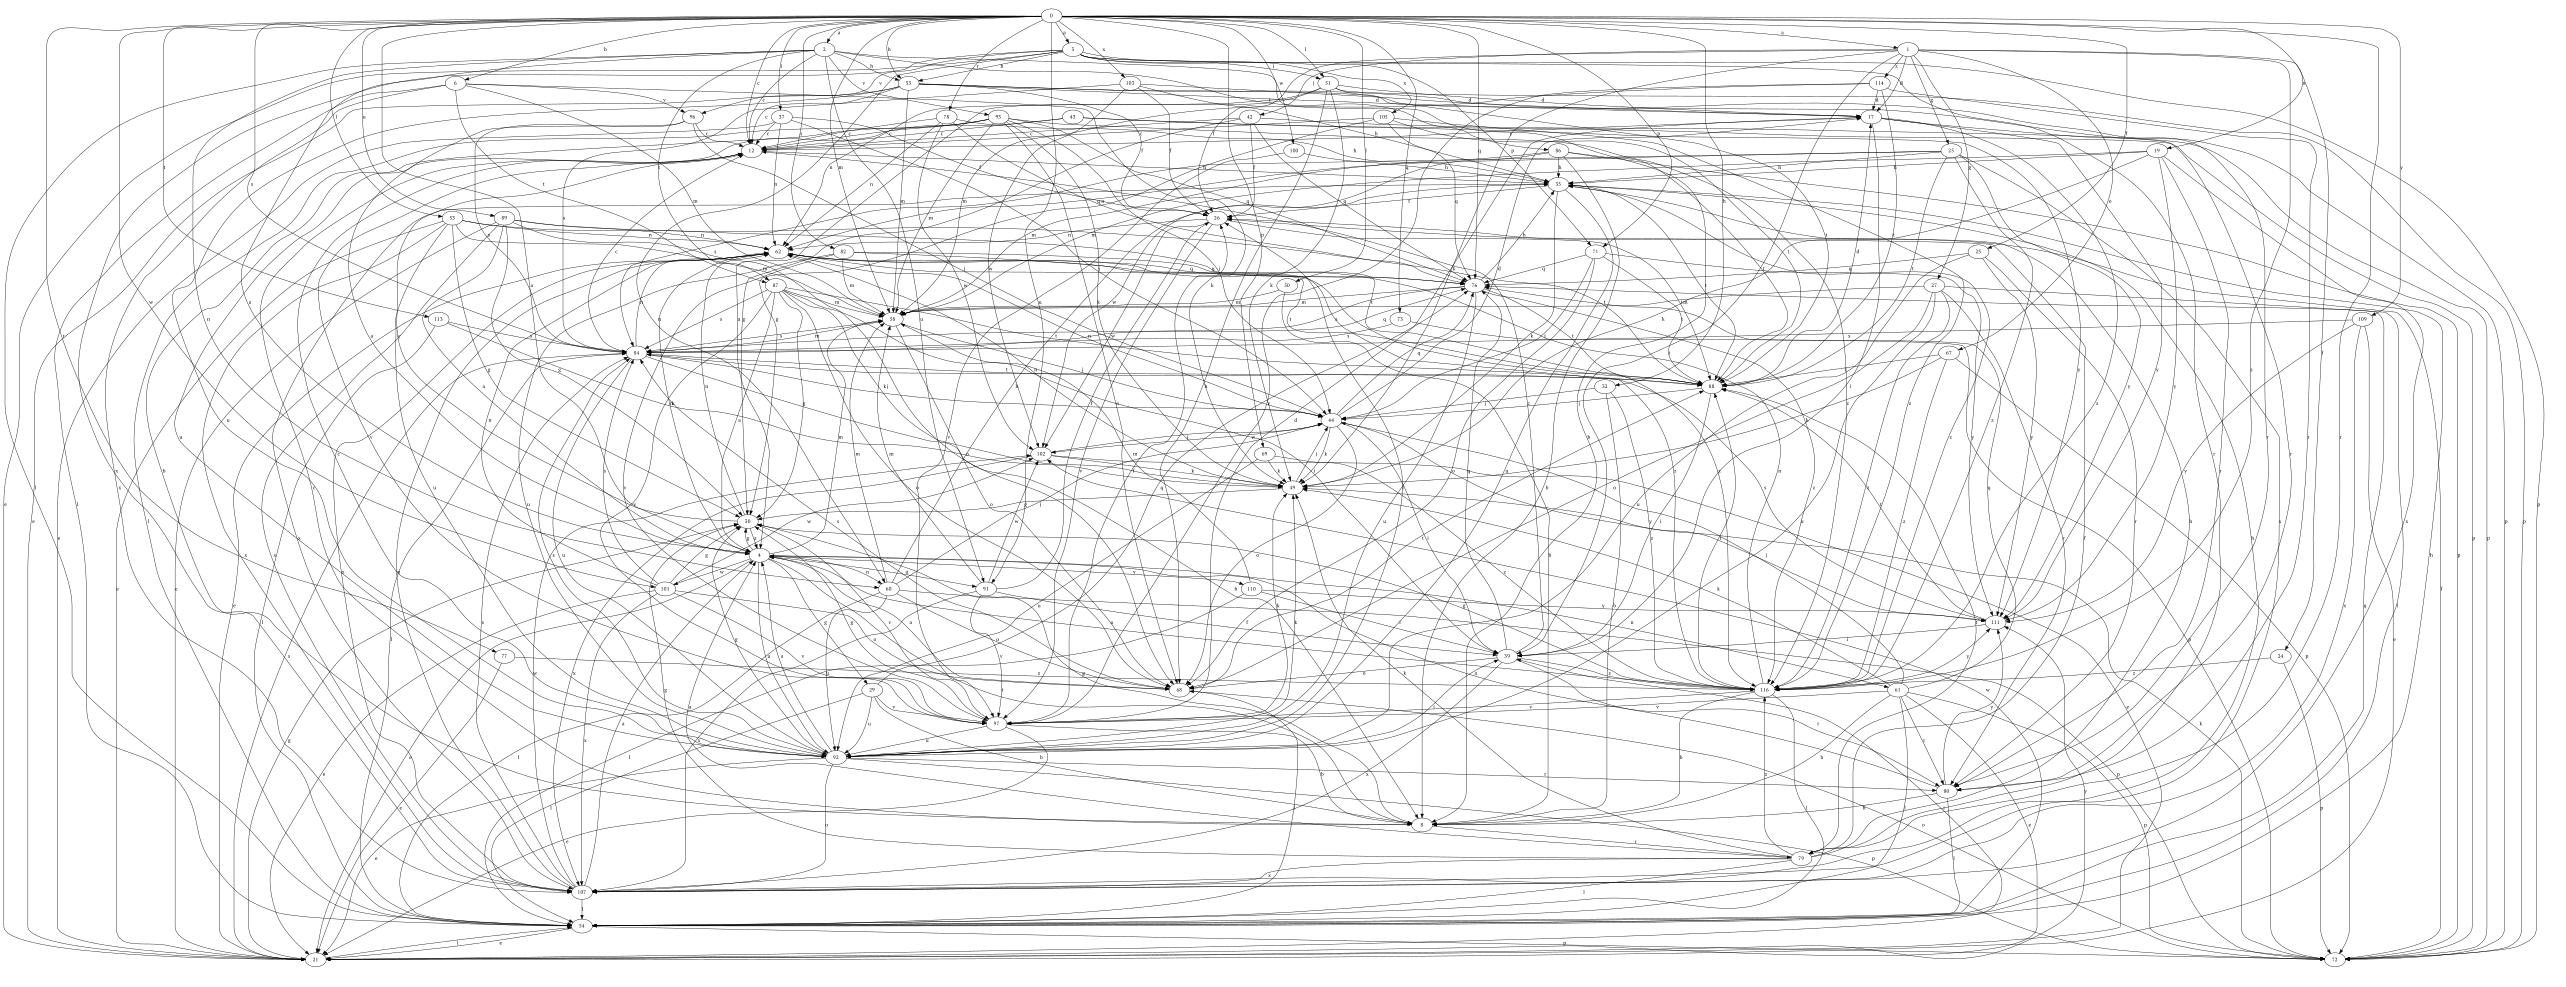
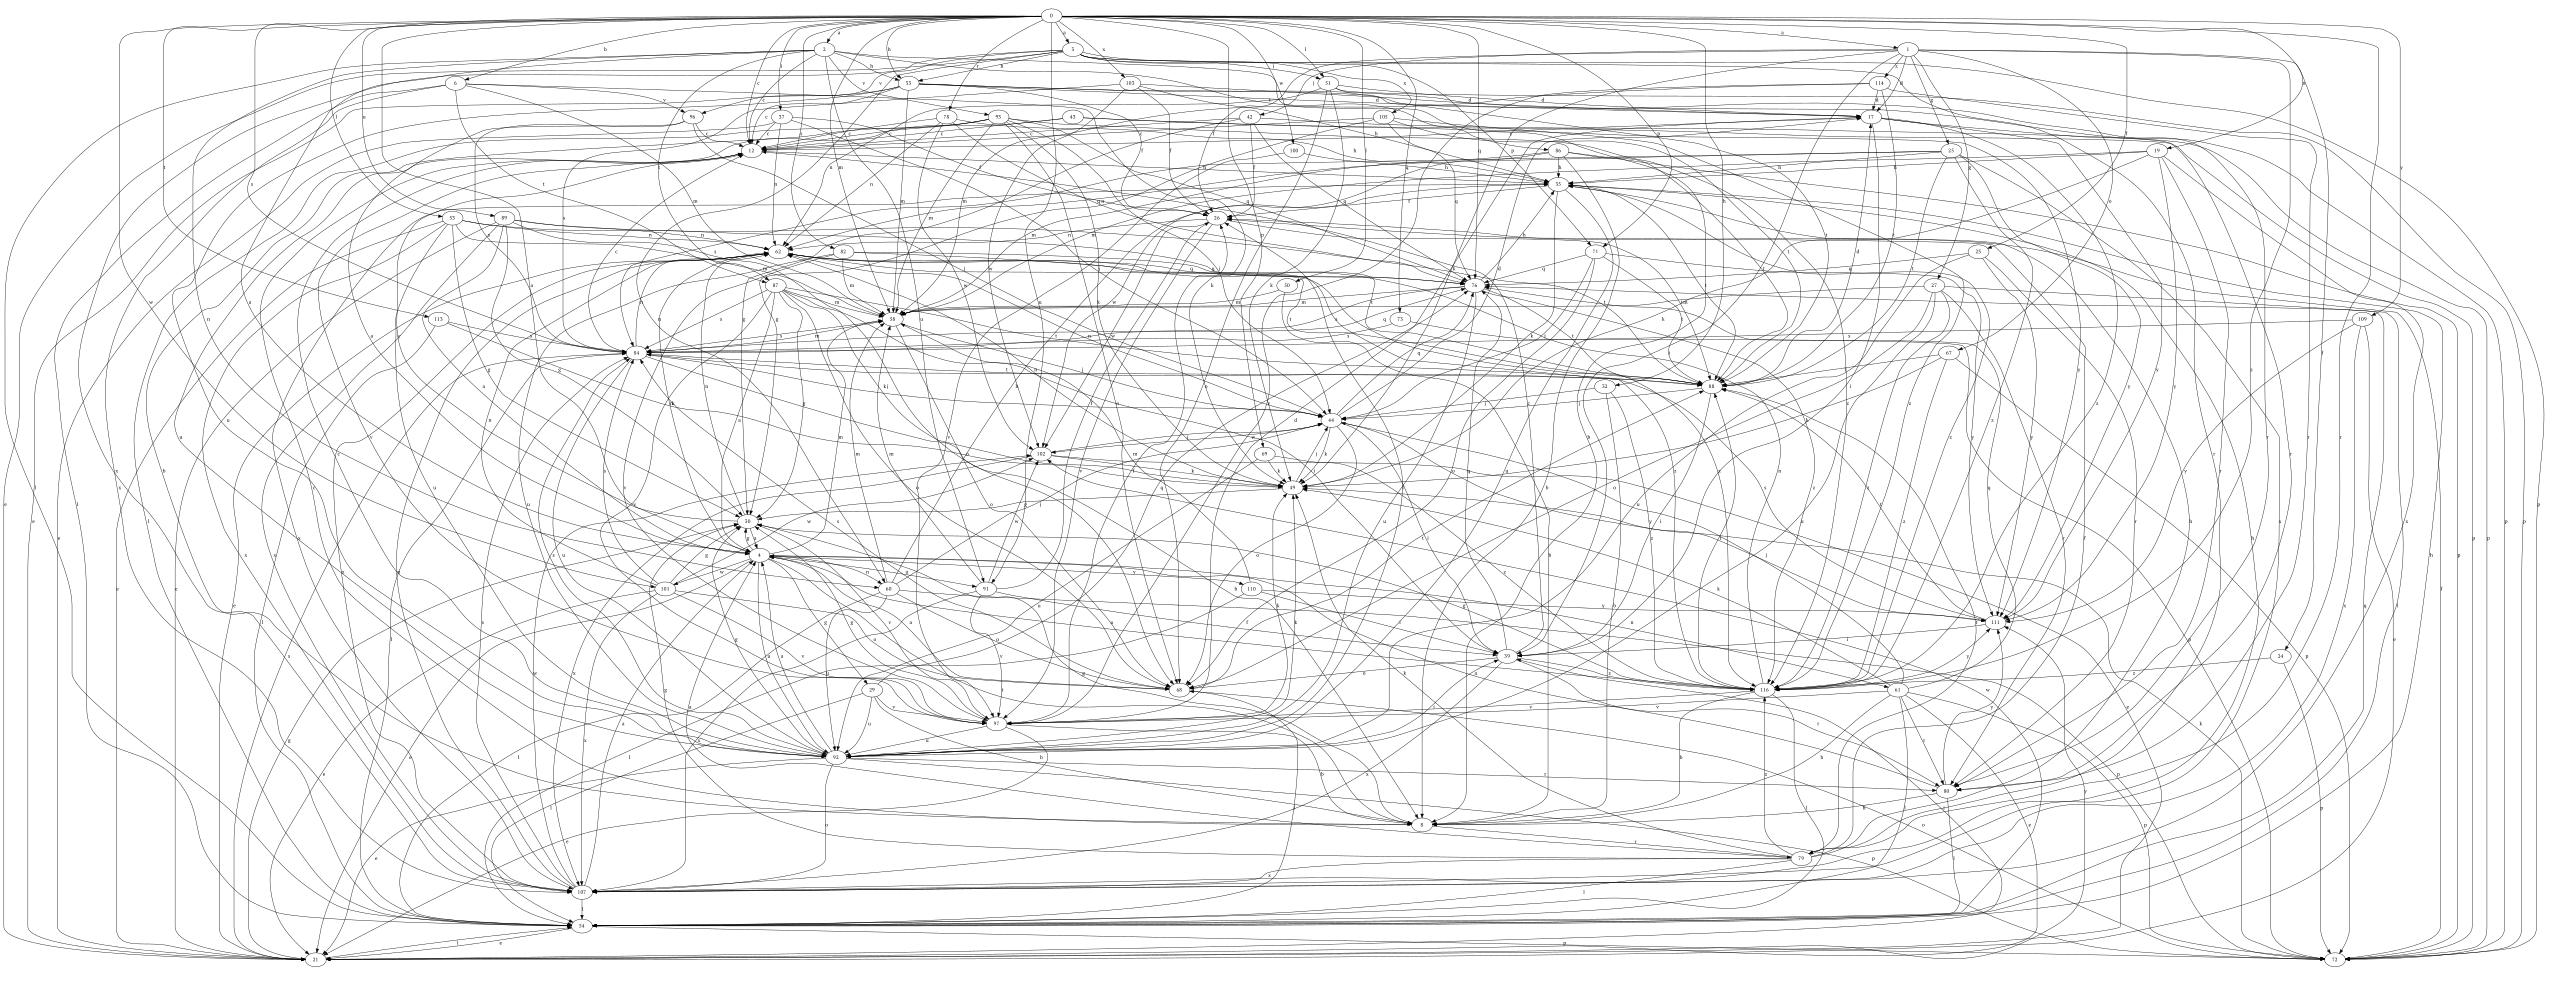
  strict digraph {
    fontname="PT Serif"
    node [fontname="PT Serif"]
    edge [fontname="PT Serif"]
    0
    1
    2
    3
    4
    6
    12
    23
    32
    33
    37
    50
    51
    53
    58
    n16 [label=19]
    69
    71
    73
    76
-   77
    78
    79
    82
    84
    89
    91
    100
    101
    103
    109
    113
    17
    24
    26
    27
    n37 [label=25]
    39
    42
    49
    67
    114
    116
    8
    54
    60
    86
    87
    93
    21
    72
    96
    105
    107
    29
    30
    61
    62
    92
    110
    35
    97
    80
    111
    44
    88
    68
    102
    43
    0 -> 1 [label=a]
    0 -> 2 [label=a]
    0 -> 3 [label=a]
    0 -> 4 [label=a]
    0 -> 6 [label=b]
    0 -> 12 [label=c]
    0 -> 23 [label=f]
    0 -> 32 [label=h]
    0 -> 33 [label=h]
    0 -> 37 [label=i]
    0 -> 50 [label=l]
    0 -> 51 [label=l]
    0 -> 53 [label=l]
    0 -> 58 [label=m]
    0 -> n16 [label=n]
    0 -> 69 [label=p]
    0 -> 71 [label=p]
    0 -> 73 [label=q]
    0 -> 76 [label=q]
-   0 -> 77 [label=r]
    0 -> 78 [label=r]
    0 -> 79 [label=r]
    0 -> 82 [label=s]
    0 -> 84 [label=s]
    0 -> 89 [label=u]
    0 -> 91 [label=u]
    0 -> 100 [label=w]
    0 -> 101 [label=w]
    0 -> 103 [label=x]
    0 -> 109 [label=y]
    0 -> 113 [label=t]
    1 -> 17 [label=d]
    1 -> 24 [label=f]
    1 -> 26 [label=f]
    1 -> 27 [label=g]
    1 -> n37 [label=g]
    1 -> 39 [label=i]
    1 -> 42 [label=j]
    1 -> 49 [label=k]
    1 -> 67 [label=o]
    1 -> 114 [label=z]
    1 -> 116 [label=z]
    2 -> 4 [label=a]
    2 -> 12 [label=c]
    2 -> 33 [label=h]
    2 -> 91 [label=u]
    2 -> 8 [label=b]
    2 -> 54 [label=l]
    2 -> 60 [label=n]
    2 -> 86 [label=t]
    2 -> 87 [label=t]
    2 -> 93 [label=v]
    3 -> 33 [label=h]
    3 -> 51 [label=j]
    3 -> 71 [label=p]
    3 -> 79 [label=r]
    3 -> 60 [label=n]
    3 -> 21 [label=e]
    3 -> 72 [label=p]
    3 -> 96 [label=v]
    3 -> 105 [label=x]
    3 -> 107 [label=x]
    4 -> 58 [label=m]
    4 -> 91 [label=u]
    4 -> 101 [label=w]
    4 -> 8 [label=t]
    4 -> 60 [label=n]
    4 -> 21 [label=e]
    4 -> 29 [label=g]
    4 -> 30 [label=g]
    4 -> 61 [label=n]
    4 -> 62 [label=n]
    4 -> 92 [label=u]
    4 -> 110 [label=y]
    6 -> 58 [label=m]
    6 -> 49 [label=k]
    6 -> 54 [label=l]
    6 -> 87 [label=t]
    6 -> 96 [label=v]
    6 -> 107 [label=x]
    12 -> 35 [label=h]
    12 -> 97 [label=v]
    23 -> 76 [label=q]
    23 -> 92 [label=u]
    23 -> 80 [label=r]
    23 -> 111 [label=y]
    32 -> 116 [label=z]
    32 -> 8 [label=b]
    32 -> 44 [label=j]
    33 -> 12 [label=c]
    33 -> 58 [label=m]
    33 -> 17 [label=d]
    33 -> 26 [label=f]
    33 -> 21 [label=e]
    33 -> 72 [label=p]
    33 -> 92 [label=u]
    33 -> 80 [label=r]
    37 -> 12 [label=c]
    37 -> 26 [label=f]
    37 -> 21 [label=e]
    37 -> 62 [label=n]
    37 -> 44 [label=j]
    50 -> 58 [label=m]
    50 -> 8 [label=b]
-   51 -> 4 [label=a]
    51 -> 17 [label=d]
    51 -> 49 [label=k]
    51 -> 72 [label=p]
    51 -> 62 [label=n]
    51 -> 88 [label=t]
-   51 -> 68 [label=h]
+   51 -> 68 [label=o]
    53 -> 58 [label=m]
    53 -> 21 [label=e]
    53 -> 107 [label=x]
    53 -> 30 [label=g]
    53 -> 62 [label=n]
    53 -> 92 [label=u]
    53 -> 88 [label=t]
    58 -> 84 [label=s]
    58 -> 44 [label=j]
    58 -> 68 [label=o]
    n16 -> 58 [label=m]
    n16 -> 49 [label=k]
    n16 -> 107 [label=x]
    n16 -> 35 [label=h]
    n16 -> 80 [label=r]
    n16 -> 111 [label=y]
    69 -> 49 [label=k]
    69 -> 116 [label=z]
    69 -> 92 [label=u]
    71 -> 76 [label=q]
    71 -> 111 [label=y]
    71 -> 44 [label=j]
    71 -> 88 [label=t]
    71 -> 68 [label=o]
    73 -> 84 [label=s]
    73 -> 72 [label=p]
    76 -> 58 [label=m]
    76 -> 84 [label=s]
    76 -> 116 [label=z]
    76 -> 92 [label=u]
    76 -> 35 [label=h]
    76 -> 88 [label=t]
-   77 -> 116 [label=z]
-   77 -> 21 [label=e]
    78 -> 12 [label=c]
    78 -> 76 [label=q]
    78 -> 62 [label=n]
    78 -> 35 [label=h]
    78 -> 102 [label=w]
    79 -> 4 [label=a]
    79 -> 26 [label=f]
    79 -> 49 [label=k]
    79 -> 116 [label=z]
    79 -> 54 [label=l]
    79 -> 107 [label=x]
    79 -> 30 [label=g]
    79 -> 35 [label=h]
    79 -> 88 [label=t]
    82 -> 58 [label=m]
    82 -> 76 [label=q]
    82 -> 116 [label=z]
    82 -> 92 [label=u]
    82 -> 97 [label=v]
    84 -> 12 [label=c]
    84 -> 58 [label=m]
    84 -> 76 [label=q]
    84 -> 8 [label=b]
    84 -> 54 [label=l]
    84 -> 62 [label=n]
    84 -> 92 [label=u]
    84 -> 44 [label=j]
    84 -> 88 [label=t]
    89 -> 4 [label=a]
    89 -> 21 [label=e]
    89 -> 107 [label=x]
    89 -> 30 [label=g]
    89 -> 62 [label=n]
    89 -> 88 [label=t]
    89 -> 68 [label=o]
    91 -> 58 [label=m]
    91 -> 26 [label=f]
    91 -> 39 [label=f]
    91 -> 107 [label=x]
    91 -> 97 [label=v]
    91 -> 102 [label=w]
    100 -> 35 [label=h]
    100 -> 97 [label=v]
    101 -> 84 [label=s]
    101 -> 21 [label=e]
    101 -> 107 [label=x]
    101 -> 30 [label=g]
    101 -> 62 [label=n]
    101 -> 97 [label=v]
    101 -> 68 [label=o]
    101 -> 102 [label=w]
    103 -> 84 [label=s]
    103 -> 17 [label=d]
    103 -> 26 [label=f]
    103 -> 35 [label=h]
    103 -> 102 [label=w]
    109 -> 84 [label=s]
    109 -> 21 [label=e]
    109 -> 107 [label=x]
    109 -> 111 [label=y]
    113 -> 84 [label=s]
    113 -> 49 [label=k]
    113 -> 54 [label=l]
    17 -> 12 [label=c]
    17 -> 39 [label=i]
    17 -> 116 [label=z]
    17 -> 80 [label=r]
    17 -> 111 [label=y]
    24 -> 116 [label=z]
    24 -> 72 [label=p]
    26 -> 62 [label=n]
    26 -> 97 [label=v]
    26 -> 88 [label=t]
    26 -> 102 [label=w]
    27 -> 58 [label=m]
    27 -> 116 [label=z]
    27 -> 54 [label=l]
    27 -> 92 [label=u]
    27 -> 80 [label=r]
    27 -> 68 [label=o]
    n37 -> 84 [label=s]
    n37 -> 116 [label=z]
    n37 -> 107 [label=x]
    n37 -> 62 [label=n]
    n37 -> 35 [label=h]
    n37 -> 111 [label=y]
    n37 -> 88 [label=t]
    39 -> 12 [label=c]
    39 -> 76 [label=q]
    39 -> 116 [label=z]
    39 -> 107 [label=x]
    39 -> 80 [label=r]
    39 -> 68 [label=o]
    42 -> 12 [label=c]
    42 -> 76 [label=q]
    42 -> 26 [label=f]
    42 -> 72 [label=p]
    42 -> 30 [label=g]
    49 -> 30 [label=g]
    49 -> 62 [label=n]
    49 -> 44 [label=j]
    67 -> 49 [label=k]
    67 -> 116 [label=z]
    67 -> 72 [label=p]
    67 -> 88 [label=t]
    114 -> 58 [label=m]
    114 -> 17 [label=d]
    114 -> 97 [label=v]
    114 -> 80 [label=r]
    114 -> 88 [label=t]
    116 -> 4 [label=a]
    116 -> 8 [label=b]
    116 -> 54 [label=l]
    116 -> 30 [label=g]
    116 -> 62 [label=n]
    116 -> 97 [label=v]
    116 -> 111 [label=y]
    116 -> 88 [label=t]
    8 -> 12 [label=c]
    8 -> 79 [label=r]
    8 -> 30 [label=g]
    54 -> 76 [label=q]
    54 -> 21 [label=e]
    54 -> 72 [label=p]
    54 -> 35 [label=h]
    54 -> 102 [label=w]
    60 -> 58 [label=m]
    60 -> 54 [label=l]
    60 -> 72 [label=p]
    60 -> 92 [label=u]
    60 -> 35 [label=h]
    60 -> 44 [label=j]
    60 -> 68 [label=o]
    86 -> 58 [label=m]
    86 -> 8 [label=b]
    86 -> 72 [label=p]
    86 -> 35 [label=h]
    86 -> 88 [label=t]
    86 -> 102 [label=w]
    87 -> 4 [label=a]
    87 -> 58 [label=m]
    87 -> 84 [label=s]
    87 -> 39 [label=i]
    87 -> 49 [label=k]
    87 -> 30 [label=g]
    87 -> 97 [label=v]
    87 -> 88 [label=t]
    87 -> 68 [label=o]
    93 -> 12 [label=c]
    93 -> 58 [label=m]
    93 -> 76 [label=q]
    93 -> 49 [label=k]
    93 -> 116 [label=z]
    93 -> 8 [label=b]
    93 -> 54 [label=l]
    93 -> 44 [label=j]
    93 -> 68 [label=o]
    21 -> 84 [label=s]
    21 -> 39 [label=i]
    21 -> 54 [label=l]
    21 -> 30 [label=g]
    21 -> 111 [label=y]
    72 -> 26 [label=f]
    72 -> 49 [label=k]
    72 -> 68 [label=o]
    96 -> 4 [label=a]
    96 -> 12 [label=c]
    96 -> 84 [label=s]
    96 -> 44 [label=j]
    105 -> 12 [label=c]
    105 -> 76 [label=q]
    105 -> 116 [label=z]
    105 -> 30 [label=g]
    105 -> 88 [label=t]
    107 -> 4 [label=a]
    107 -> 84 [label=s]
    107 -> 54 [label=l]
    107 -> 62 [label=n]
    107 -> 35 [label=h]
    107 -> 102 [label=w]
    29 -> 76 [label=q]
    29 -> 8 [label=b]
    29 -> 54 [label=l]
    29 -> 92 [label=u]
    29 -> 97 [label=v]
    30 -> 4 [label=a]
    30 -> 12 [label=c]
    30 -> 62 [label=n]
    30 -> 97 [label=v]
    61 -> 76 [label=q]
    61 -> 49 [label=k]
    61 -> 8 [label=b]
    61 -> 54 [label=l]
    61 -> 21 [label=e]
    61 -> 72 [label=p]
    61 -> 97 [label=v]
    61 -> 80 [label=r]
    61 -> 44 [label=j]
    62 -> 76 [label=q]
    62 -> 116 [label=z]
    62 -> 21 [label=e]
    62 -> 107 [label=x]
    62 -> 88 [label=t]
    92 -> 4 [label=a]
    92 -> 12 [label=c]
    92 -> 84 [label=s]
    92 -> 26 [label=f]
    92 -> 39 [label=i]
    92 -> 49 [label=k]
    92 -> 21 [label=e]
    92 -> 72 [label=p]
    92 -> 107 [label=o]
    92 -> 30 [label=g]
    92 -> 80 [label=r]
    110 -> 58 [label=m]
    110 -> 39 [label=i]
    110 -> 54 [label=l]
    110 -> 111 [label=y]
    35 -> 26 [label=f]
    35 -> 49 [label=k]
    35 -> 116 [label=z]
    35 -> 107 [label=x]
    35 -> 92 [label=u]
    35 -> 88 [label=t]
    97 -> 17 [label=d]
    97 -> 26 [label=f]
    97 -> 49 [label=k]
    97 -> 8 [label=b]
    97 -> 21 [label=e]
    97 -> 30 [label=g]
    97 -> 92 [label=u]
    80 -> 4 [label=a]
    80 -> 8 [label=b]
    80 -> 54 [label=l]
    80 -> 111 [label=y]
    111 -> 84 [label=s]
    111 -> 39 [label=i]
    111 -> 88 [label=t]
    44 -> 76 [label=q]
    44 -> 17 [label=d]
    44 -> 39 [label=i]
    44 -> 49 [label=k]
    44 -> 62 [label=n]
    44 -> 111 [label=y]
    44 -> 68 [label=o]
    44 -> 102 [label=w]
    88 -> 17 [label=d]
    88 -> 39 [label=i]
    88 -> 44 [label=j]
    68 -> 4 [label=a]
    68 -> 84 [label=s]
    68 -> 54 [label=l]
    68 -> 88 [label=t]
    102 -> 49 [label=k]
    102 -> 21 [label=e]
    102 -> 107 [label=x]
    102 -> 44 [label=j]
    43 -> 12 [label=c]
    43 -> 72 [label=p]
    43 -> 92 [label=u]
    43 -> 111 [label=y]
  }
